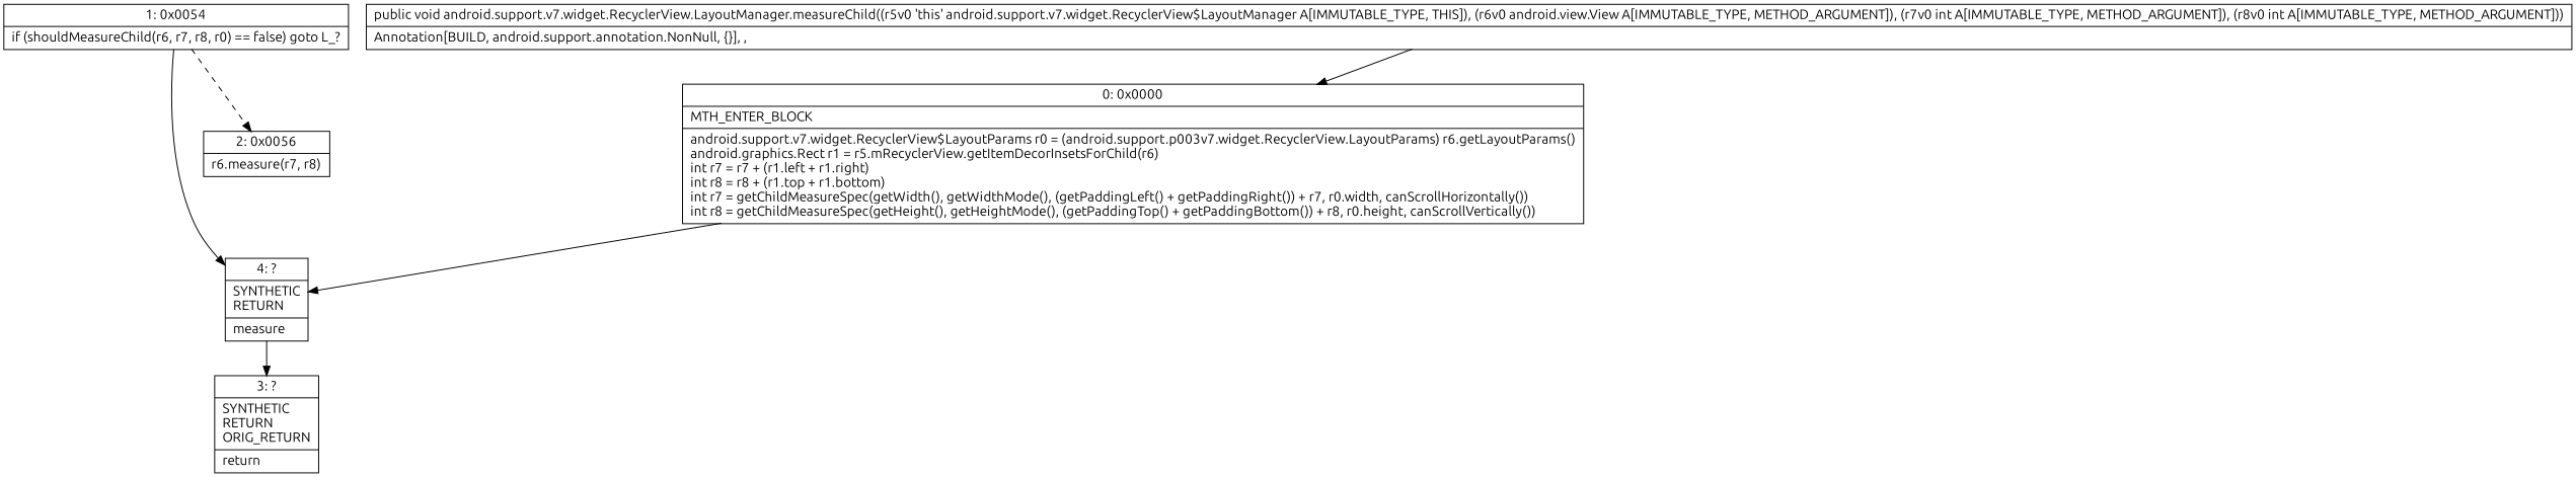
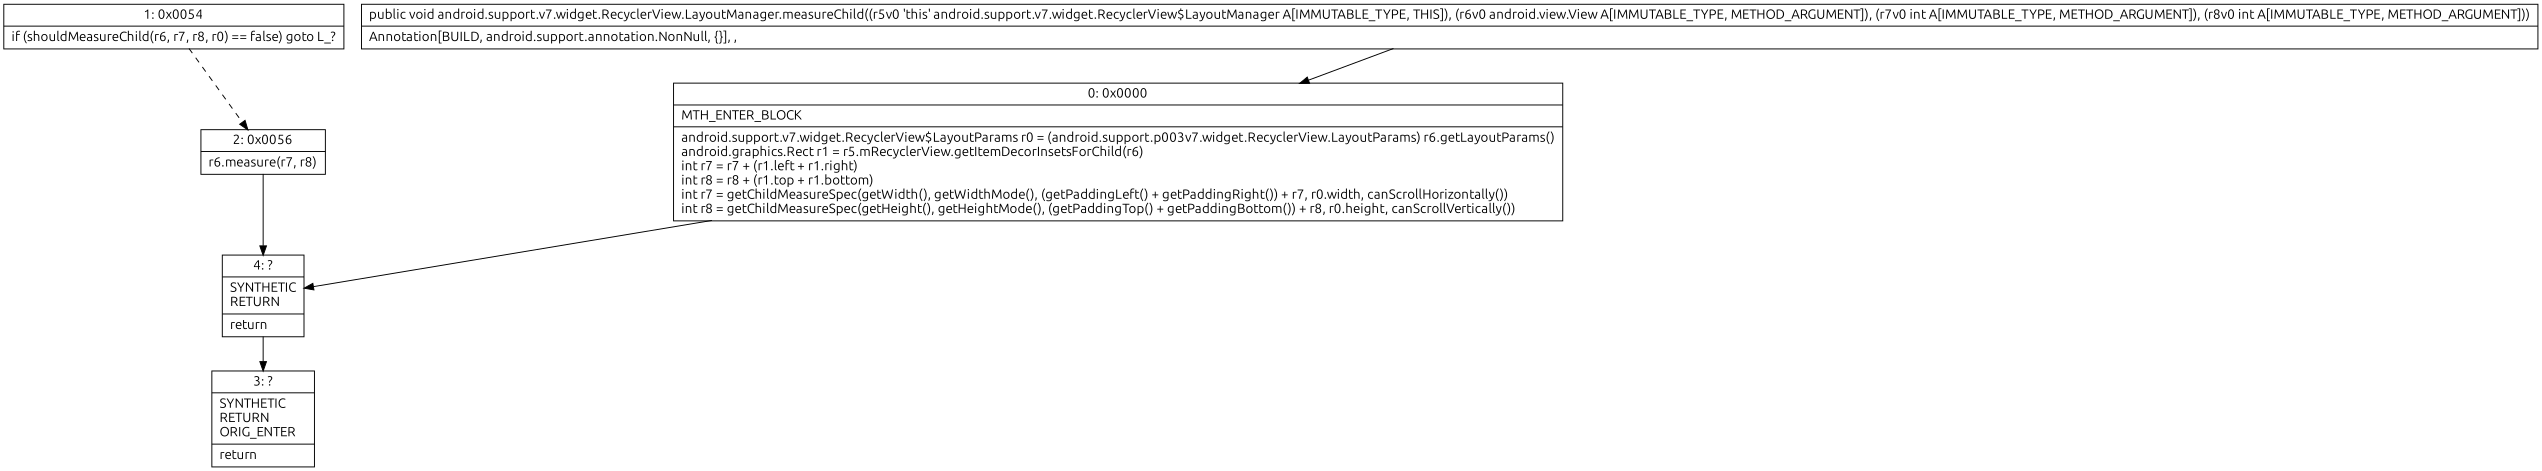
  digraph {
    fontname=Ubuntu
    node [fontname=Ubuntu shape=record]
    edge [fontname=Ubuntu]
    n1 [label="{0\:\ 0x0000|MTH_ENTER_BLOCK\l|android.support.v7.widget.RecyclerView$LayoutParams r0 = (android.support.p003v7.widget.RecyclerView.LayoutParams) r6.getLayoutParams()\landroid.graphics.Rect r1 = r5.mRecyclerView.getItemDecorInsetsForChild(r6)\lint r7 = r7 + (r1.left + r1.right)\lint r8 = r8 + (r1.top + r1.bottom)\lint r7 = getChildMeasureSpec(getWidth(), getWidthMode(), (getPaddingLeft() + getPaddingRight()) + r7, r0.width, canScrollHorizontally())\lint r8 = getChildMeasureSpec(getHeight(), getHeightMode(), (getPaddingTop() + getPaddingBottom()) + r8, r0.height, canScrollVertically())\l}"]
-   n2 [label="{4\:\ ?|SYNTHETIC\lRETURN\l|measure\l}"]
+   n2 [label="{4\:\ ?|SYNTHETIC\lRETURN\l|return\l}"]
    n3 [label="{1\:\ 0x0054|if (shouldMeasureChild(r6, r7, r8, r0) == false) goto L_?\l}"]
    n4 [label="{2\:\ 0x0056|r6.measure(r7, r8)\l}"]
-   n5 [label="{3\:\ ?|SYNTHETIC\lRETURN\lORIG_RETURN\l|return\l}"]
+   n5 [label="{3\:\ ?|SYNTHETIC\lRETURN\lORIG_ENTER\l|return\l}"]
    n6 [label="{public void android.support.v7.widget.RecyclerView.LayoutManager.measureChild((r5v0 'this' android.support.v7.widget.RecyclerView$LayoutManager A[IMMUTABLE_TYPE, THIS]), (r6v0 android.view.View A[IMMUTABLE_TYPE, METHOD_ARGUMENT]), (r7v0 int A[IMMUTABLE_TYPE, METHOD_ARGUMENT]), (r8v0 int A[IMMUTABLE_TYPE, METHOD_ARGUMENT]))  | Annotation[BUILD, android.support.annotation.NonNull, \{\}], , \l}"]
    n1 -> n2
    n2 -> n5
-   n3 -> n2
+   n4 -> n2
    n3 -> n4 [style=dashed]
    n6 -> n1
  }
